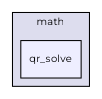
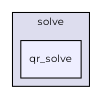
  digraph {
    compound=true
    fontname=Montserrat
    n1 [fillcolor="#eeeeff" fontname=Montserrat fontsize=10 label=qr_solve pencolor=black shape=box style=filled]
    subgraph cluster_1 {
      bgcolor="#ddddee"
      fontsize=10
-     label=math
+     label=solve
      pencolor=black
      n1
    }
  }
